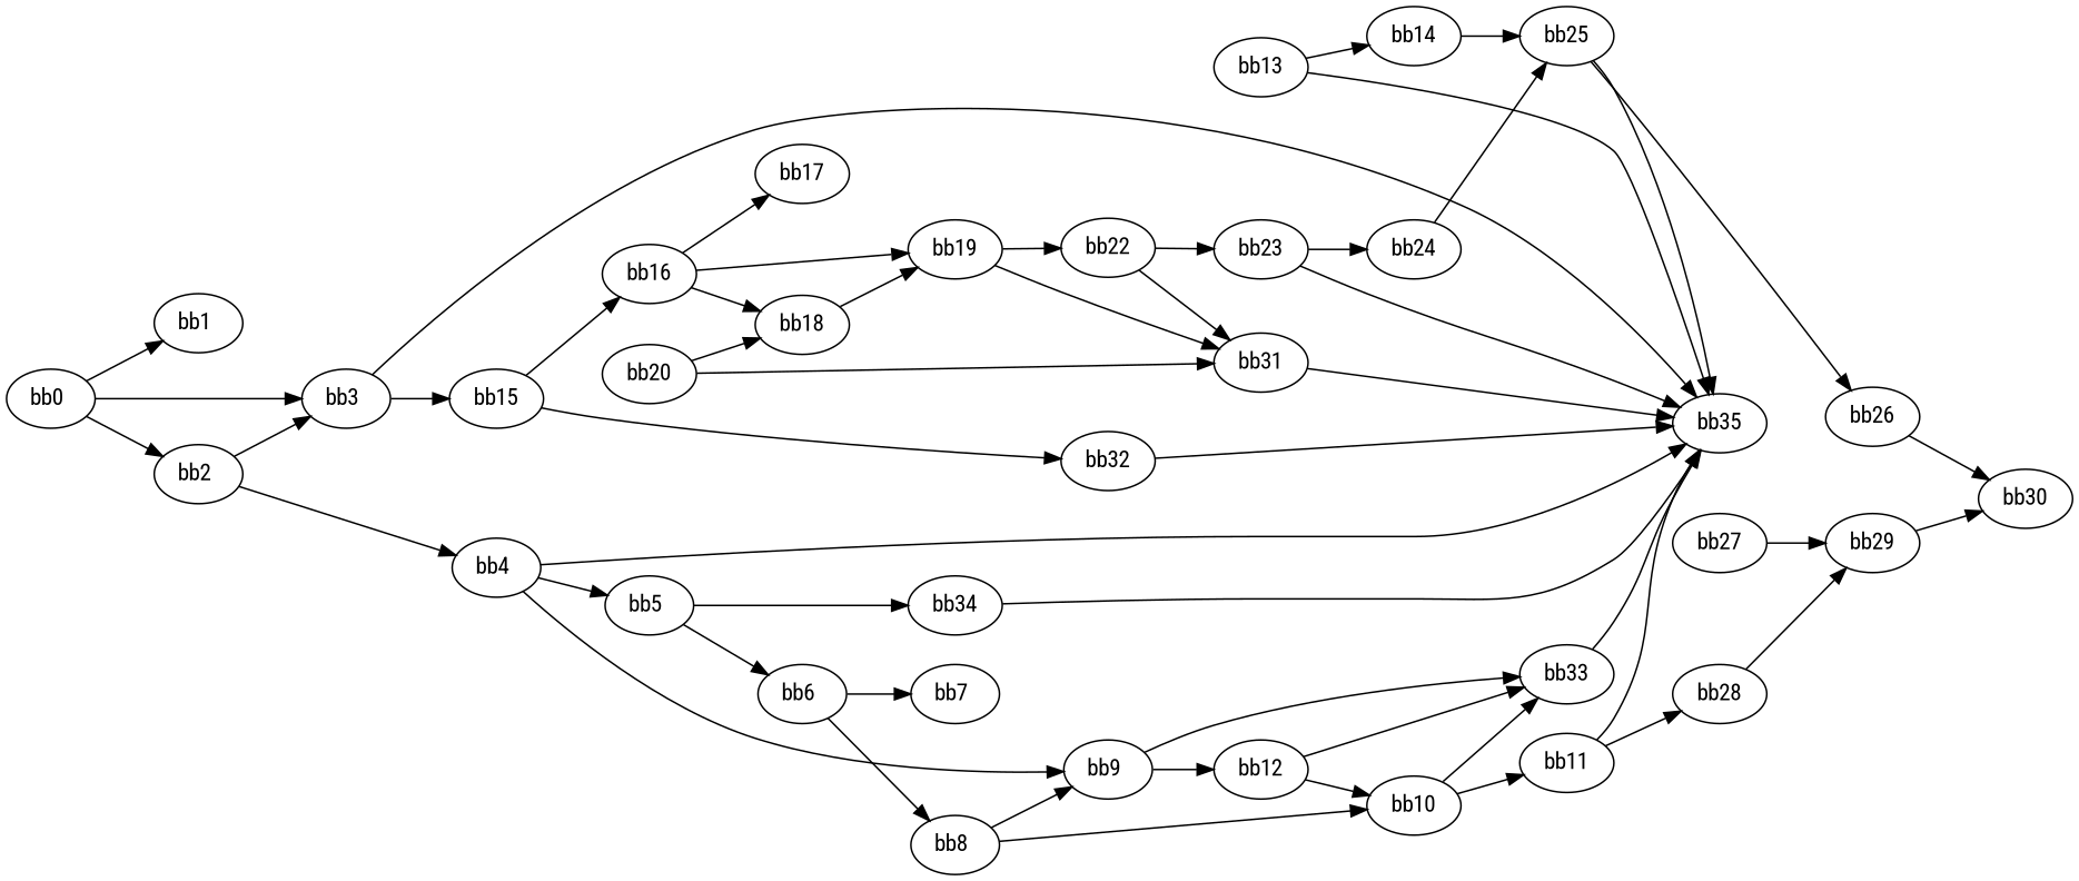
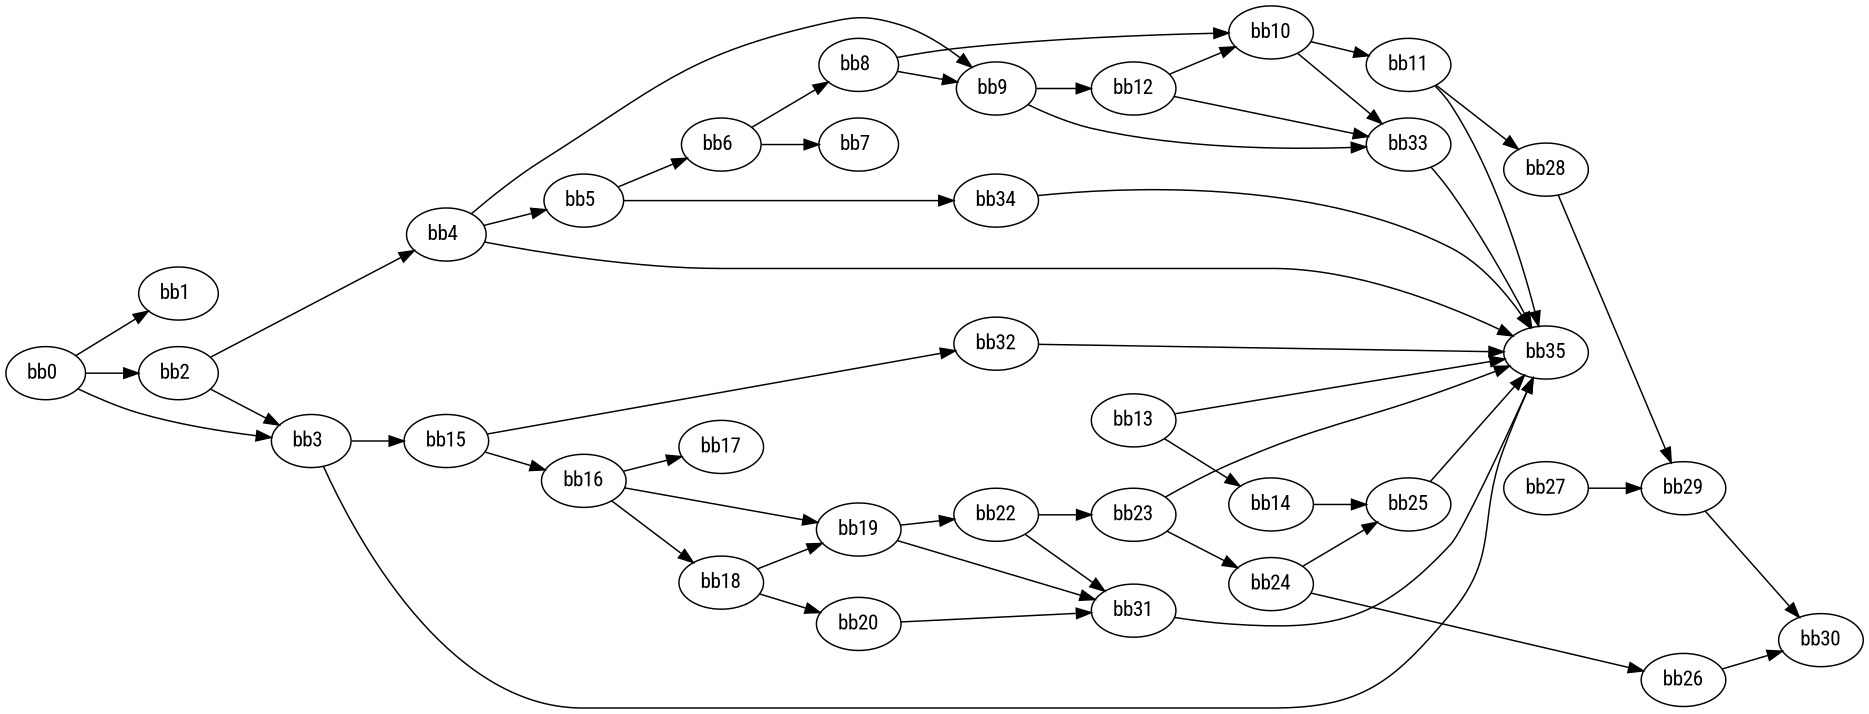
  digraph {
    fontname="Roboto Condensed"
    rankdir=LR
    node [fontname="Roboto Condensed"]
    edge [fontname="Roboto Condensed"]
    n1 [label="bb0\l"]
    n2 [label="bb1\l"]
    n3 [label="bb2\l"]
    n4 [label="bb3\l"]
    n5 [label="bb4\l"]
    n6 [label="bb15\l"]
    n7 [label="bb35\l"]
    n8 [label="bb5\l"]
    n9 [label="bb9\l"]
    n10 [label="bb16\l"]
    n11 [label="bb32\l"]
    n12 [label="bb6\l"]
    n13 [label="bb34\l"]
    n14 [label="bb7\l"]
    n15 [label="bb8\l"]
    n16 [label="bb10\l"]
    n17 [label="bb12\l"]
    n18 [label="bb33\l"]
    n19 [label="bb11\l"]
    n20 [label="bb28\l"]
    n21 [label="bb29\l"]
    n22 [label="bb13\l"]
    n23 [label="bb14\l"]
    n24 [label="bb25\l"]
    n25 [label="bb26\l"]
    n26 [label="bb17\l"]
    n27 [label="bb18\l"]
    n28 [label="bb19\l"]
    n29 [label="bb20\l"]
    n30 [label="bb22\l"]
    n31 [label="bb31\l"]
    n32 [label="bb23\l"]
    n33 [label="bb27\l"]
    n34 [label="bb24\l"]
    n35 [label="bb30\l"]
    n1 -> n2
    n1 -> n3
    n1 -> n4
    n3 -> n4
    n3 -> n5
    n4 -> n6
    n4 -> n7
    n5 -> n7
    n5 -> n8
    n5 -> n9
    n6 -> n10
    n6 -> n11
    n8 -> n12
    n8 -> n13
    n9 -> n17
    n9 -> n18
    n10 -> n26
    n10 -> n27
    n10 -> n28
    n11 -> n7
    n12 -> n14
    n12 -> n15
    n13 -> n7
    n15 -> n9
    n15 -> n16
    n16 -> n18
    n16 -> n19
    n17 -> n16
    n17 -> n18
    n18 -> n7
    n19 -> n7
    n19 -> n20
    n20 -> n21
    n21 -> n35
    n22 -> n7
    n22 -> n23
    n23 -> n24
    n24 -> n7
-   n24 -> n25
+   n34 -> n25
    n25 -> n35
    n27 -> n28
-   n29 -> n27
+   n27 -> n29
    n28 -> n30
    n28 -> n31
    n29 -> n31
    n30 -> n31
    n30 -> n32
    n31 -> n7
    n32 -> n7
    n32 -> n34
    n33 -> n21
    n34 -> n24
  }
